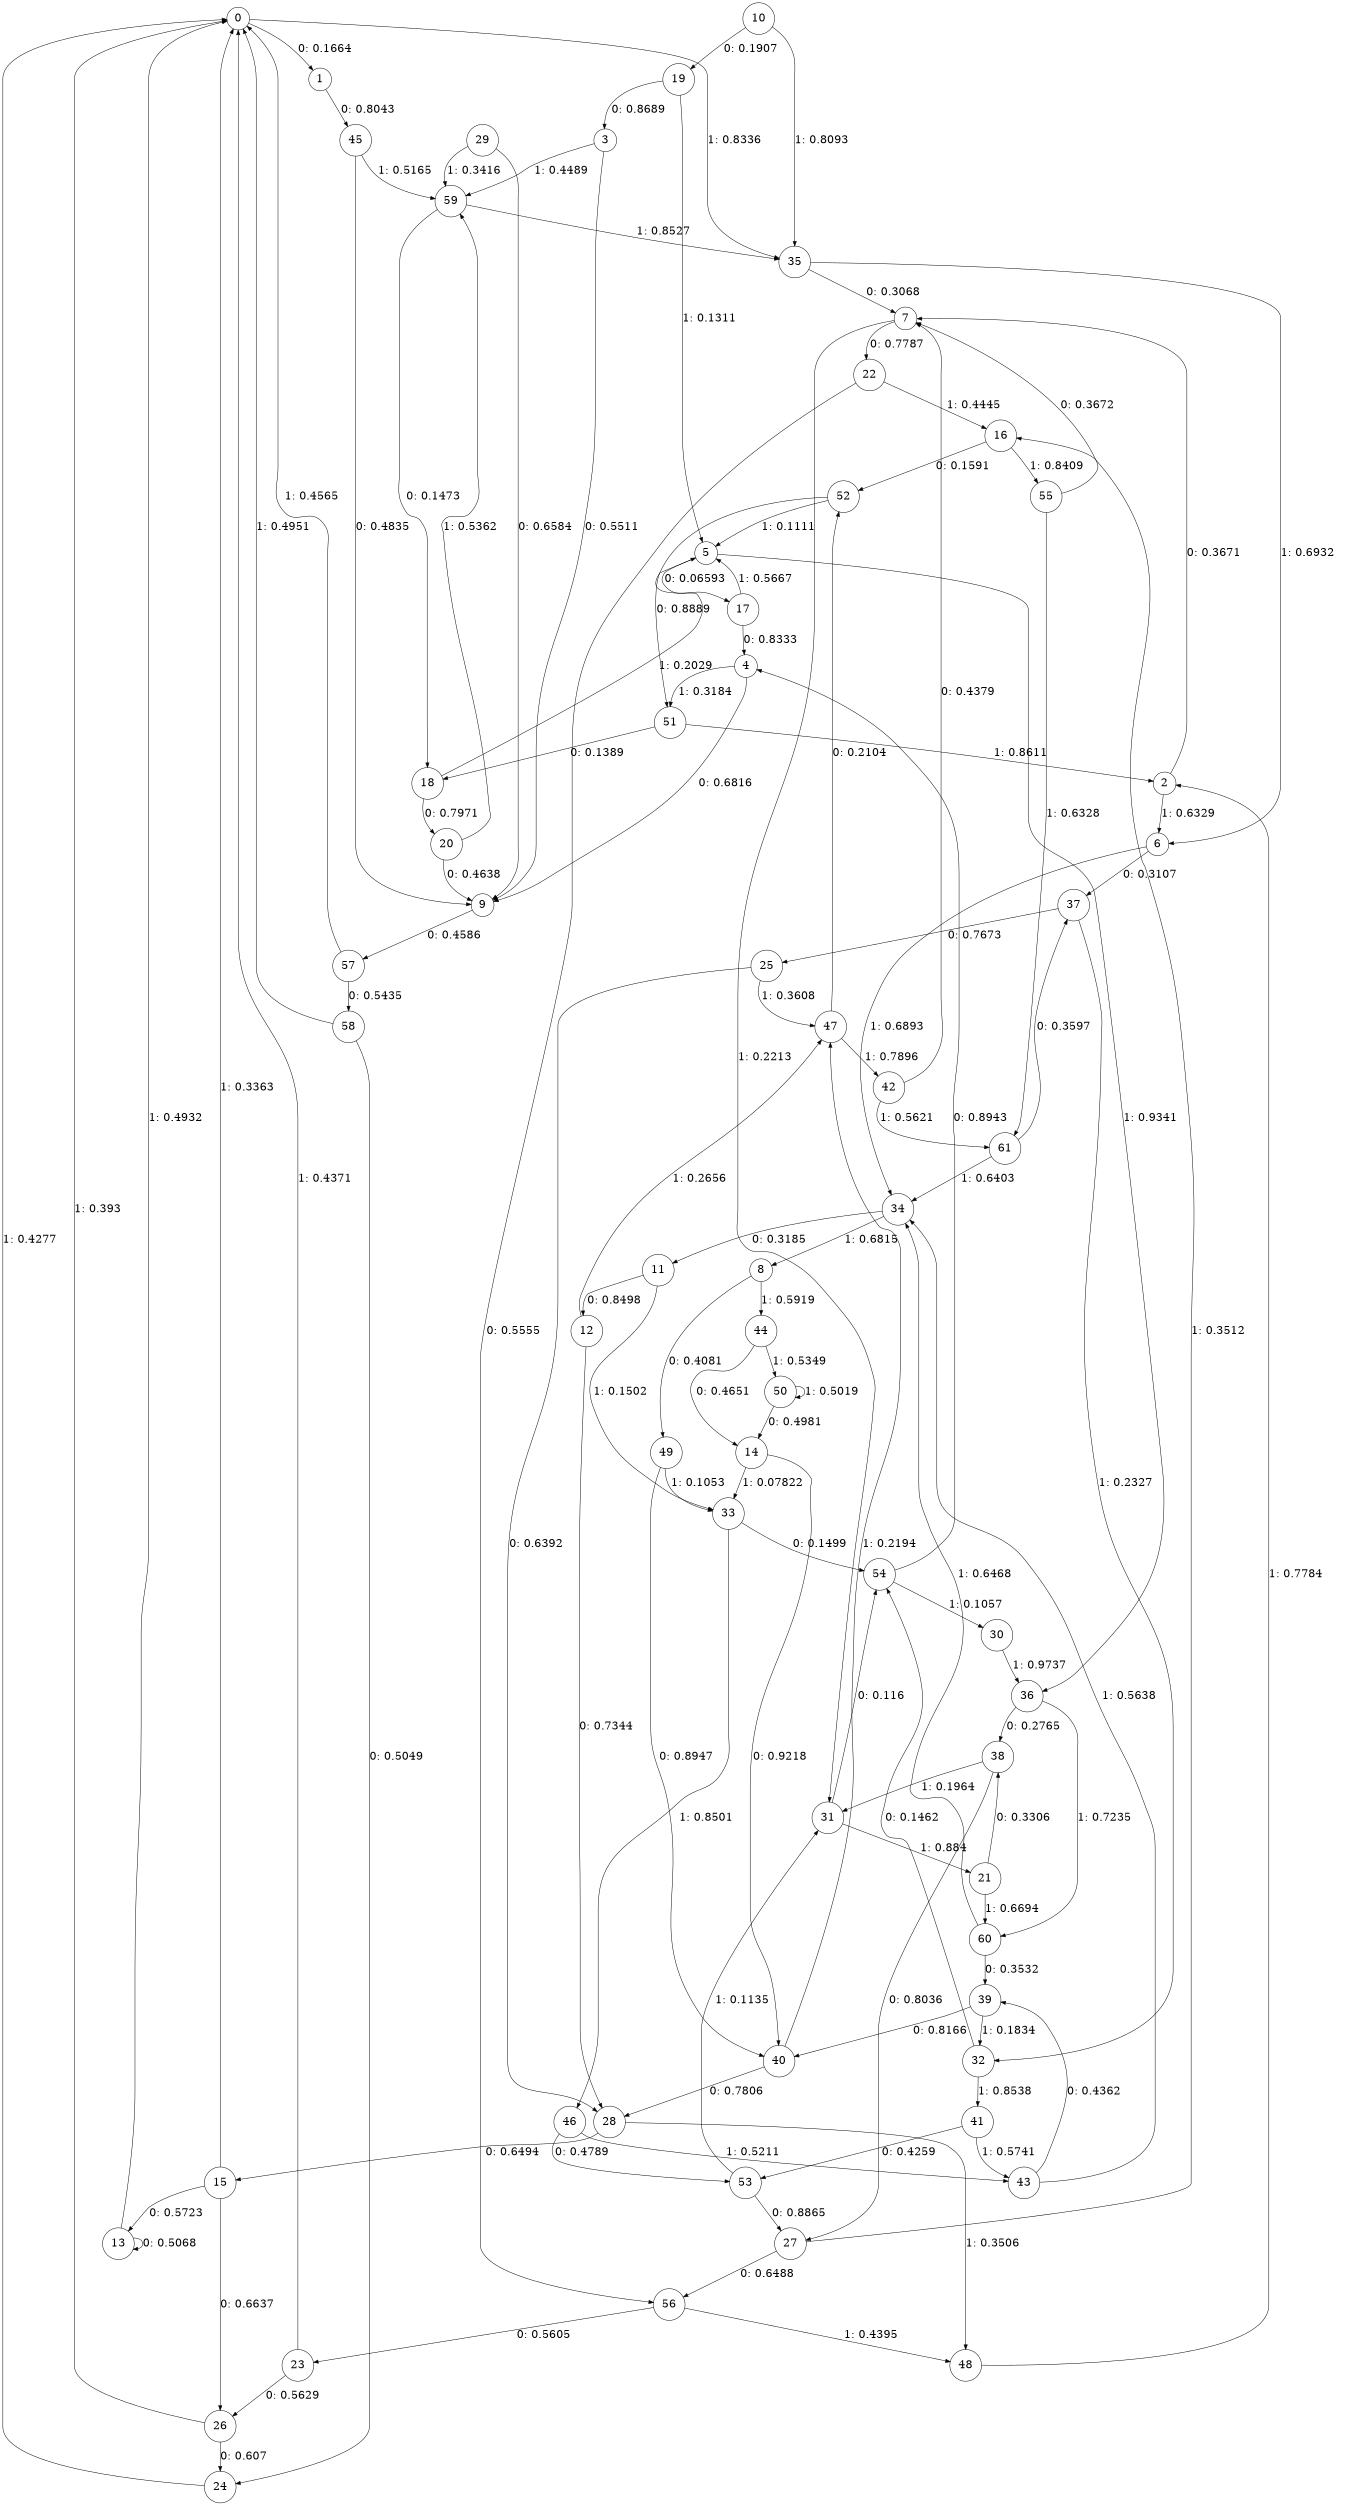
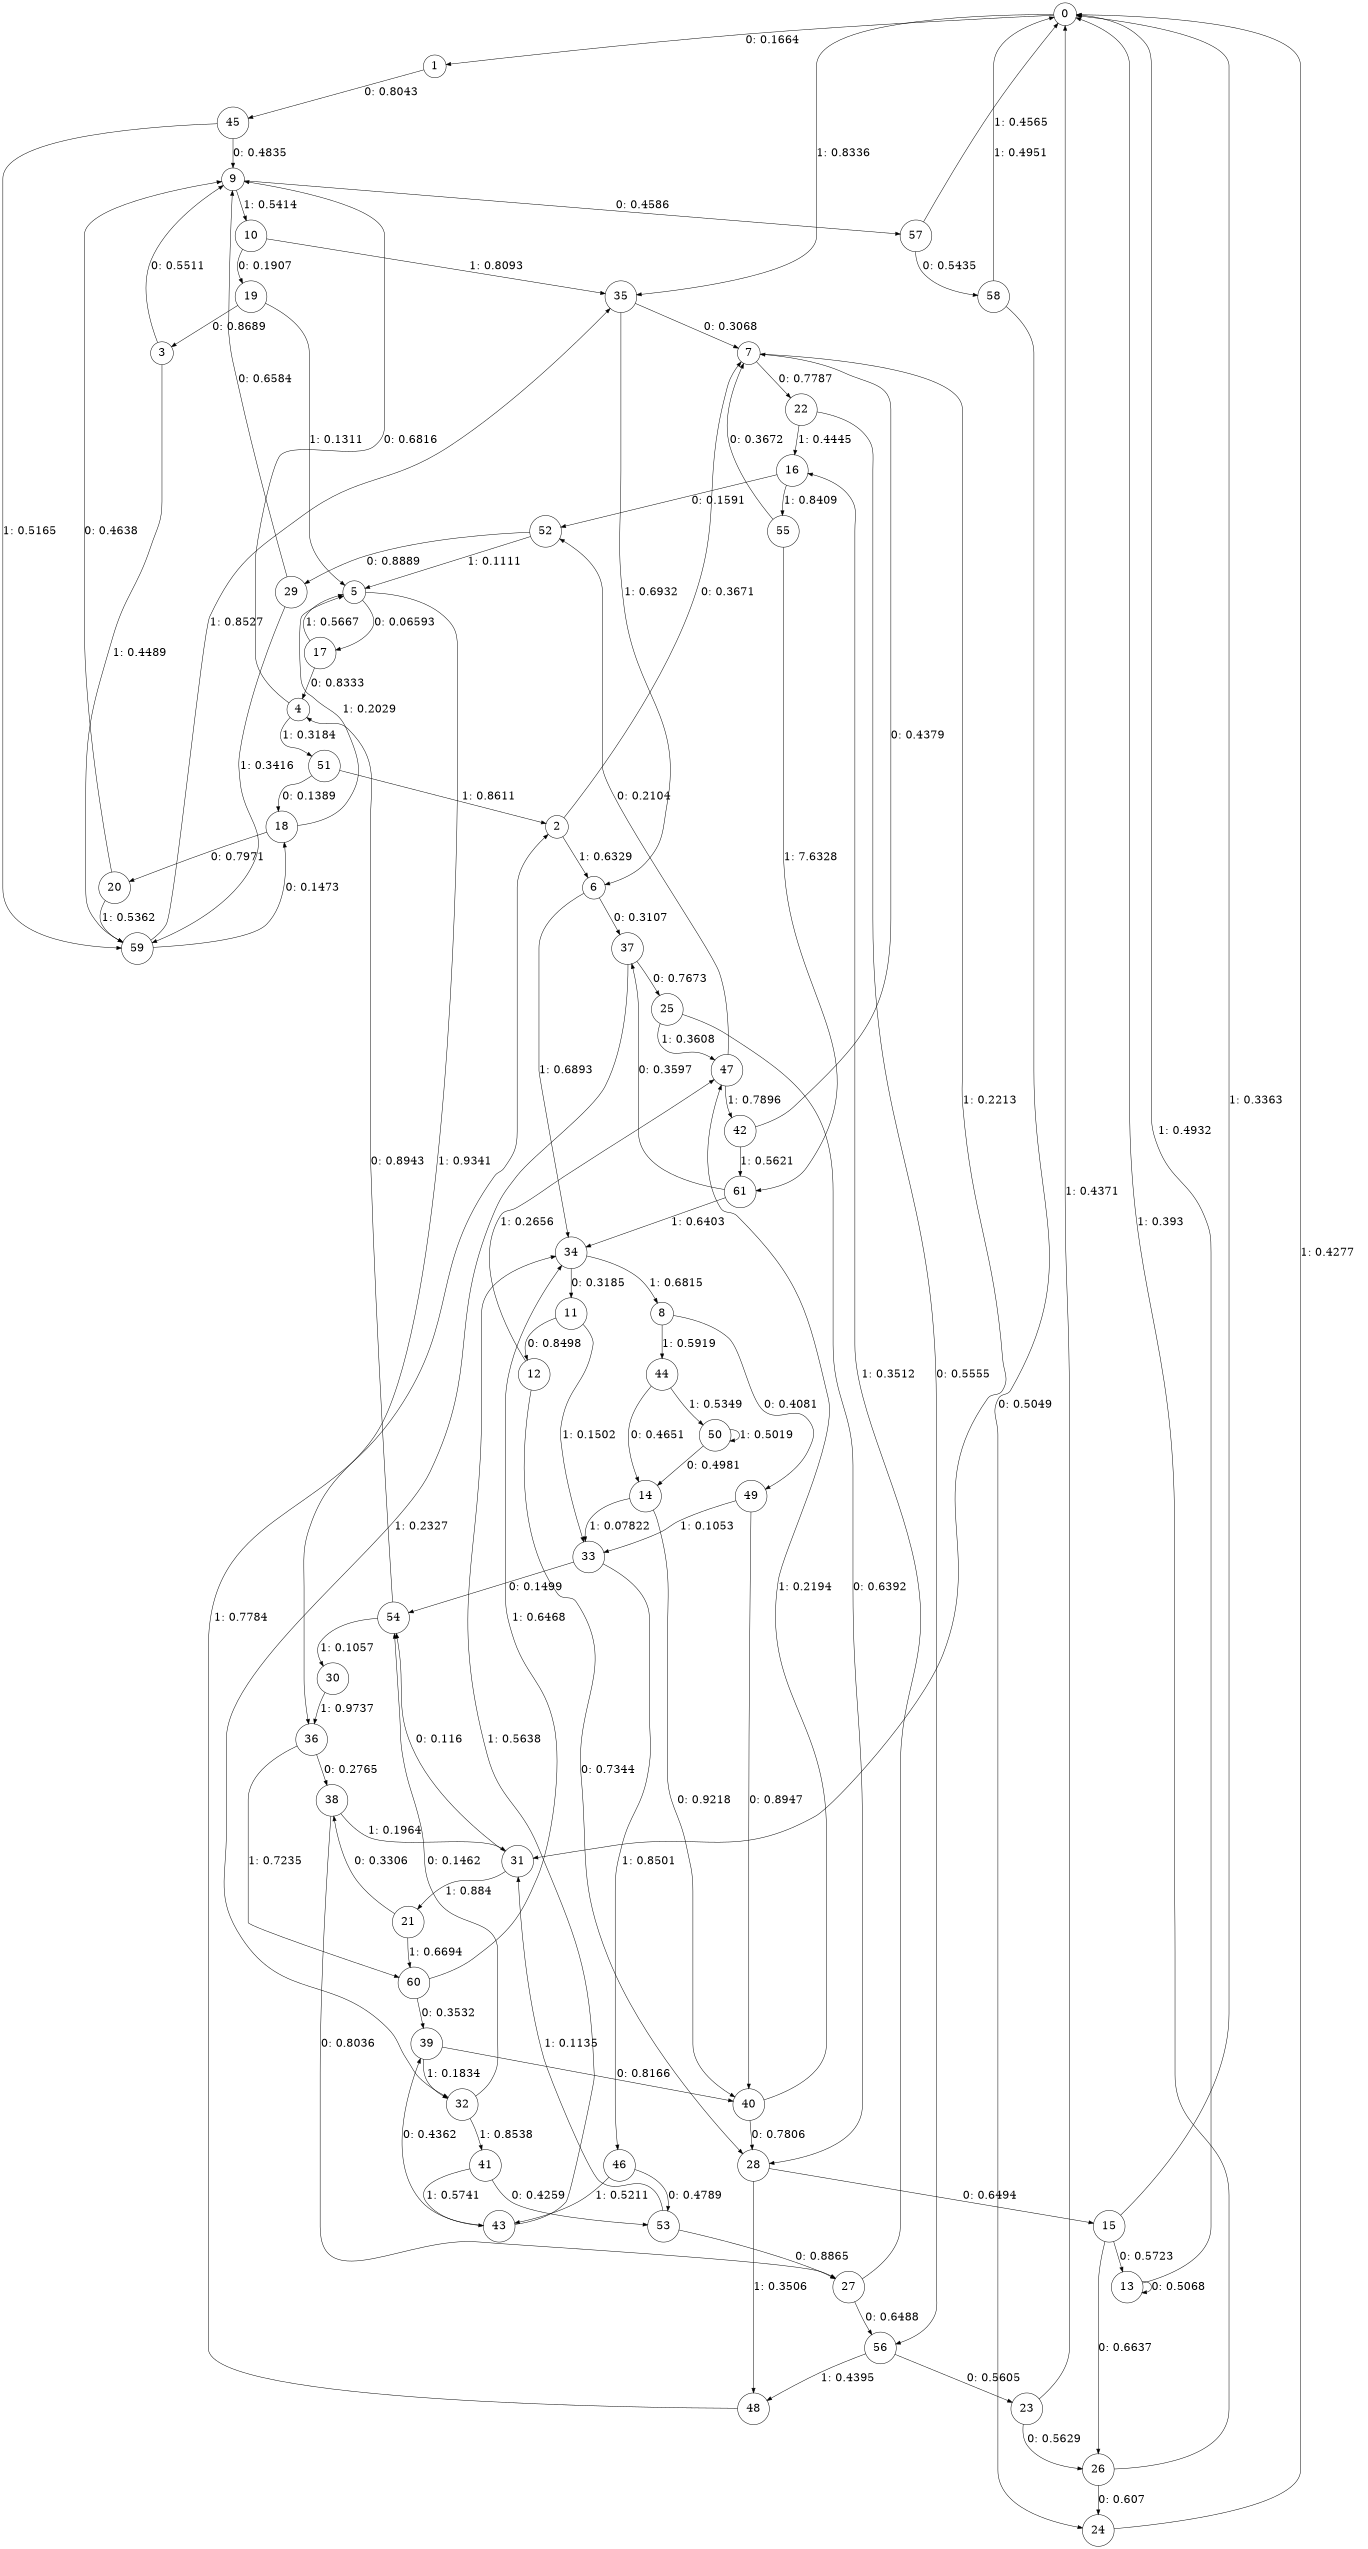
  digraph {
    node [fontsize=24 shape=circle]
    edge [fontsize=24]
    0
    1
    35
    45
    7
    6
    9
    59
    5
    17
    36
    22
    31
    37
    34
    57
    10
    18
    4
    38
    60
    2
    16
    56
    21
    54
    25
    32
    8
    11
    3
    58
    19
    20
    51
    27
    39
    28
    47
    41
    49
    44
    33
    12
    52
    55
    48
    23
    30
    40
    14
    50
    46
    24
    15
    42
    53
    43
    13
    26
    29
    61
    0 -> 1 [label="0: 0.1664   "]
    0 -> 35 [label="1: 0.8336   "]
    1 -> 45 [label="0: 0.8043   "]
    35 -> 7 [label="0: 0.3068   "]
    35 -> 6 [label="1: 0.6932   "]
    45 -> 9 [label="0: 0.4835   "]
    45 -> 59 [label="1: 0.5165   "]
    7 -> 22 [label="0: 0.7787   "]
    7 -> 31 [label="1: 0.2213   "]
    6 -> 37 [label="0: 0.3107   "]
    6 -> 34 [label="1: 0.6893   "]
    9 -> 57 [label="0: 0.4586   "]
+   9 -> 10 [label="1: 0.5414   "]
    59 -> 35 [label="1: 0.8527   "]
    59 -> 18 [label="0: 0.1473   "]
    5 -> 17 [label="0: 0.06593  "]
    5 -> 36 [label="1: 0.9341   "]
    17 -> 5 [label="1: 0.5667   "]
    17 -> 4 [label="0: 0.8333   "]
    36 -> 38 [label="0: 0.2765   "]
    36 -> 60 [label="1: 0.7235   "]
    22 -> 16 [label="1: 0.4445   "]
    22 -> 56 [label="0: 0.5555   "]
    31 -> 21 [label="1: 0.884    "]
    31 -> 54 [label="0: 0.116    "]
    37 -> 25 [label="0: 0.7673   "]
    37 -> 32 [label="1: 0.2327   "]
    34 -> 8 [label="1: 0.6815   "]
    34 -> 11 [label="0: 0.3185   "]
    57 -> 0 [label="1: 0.4565   "]
    57 -> 58 [label="0: 0.5435   "]
    10 -> 35 [label="1: 0.8093   "]
    10 -> 19 [label="0: 0.1907   "]
    18 -> 5 [label="1: 0.2029   "]
    18 -> 20 [label="0: 0.7971   "]
    4 -> 9 [label="0: 0.6816   "]
    4 -> 51 [label="1: 0.3184   "]
    38 -> 31 [label="1: 0.1964   "]
    38 -> 27 [label="0: 0.8036   "]
    60 -> 34 [label="1: 0.6468   "]
    60 -> 39 [label="0: 0.3532   "]
    2 -> 7 [label="0: 0.3671   "]
    2 -> 6 [label="1: 0.6329   "]
    16 -> 52 [label="0: 0.1591   "]
    16 -> 55 [label="1: 0.8409   "]
    56 -> 48 [label="1: 0.4395   "]
    56 -> 23 [label="0: 0.5605   "]
    21 -> 38 [label="0: 0.3306   "]
    21 -> 60 [label="1: 0.6694   "]
    54 -> 4 [label="0: 0.8943   "]
    54 -> 30 [label="1: 0.1057   "]
    25 -> 28 [label="0: 0.6392   "]
    25 -> 47 [label="1: 0.3608   "]
    32 -> 54 [label="0: 0.1462   "]
    32 -> 41 [label="1: 0.8538   "]
    8 -> 49 [label="0: 0.4081   "]
    8 -> 44 [label="1: 0.5919   "]
    11 -> 33 [label="1: 0.1502   "]
    11 -> 12 [label="0: 0.8498   "]
    3 -> 9 [label="0: 0.5511   "]
    3 -> 59 [label="1: 0.4489   "]
    58 -> 0 [label="1: 0.4951   "]
    58 -> 24 [label="0: 0.5049   "]
    19 -> 5 [label="1: 0.1311   "]
    19 -> 3 [label="0: 0.8689   "]
    20 -> 9 [label="0: 0.4638   "]
    20 -> 59 [label="1: 0.5362   "]
    51 -> 18 [label="0: 0.1389   "]
    51 -> 2 [label="1: 0.8611   "]
    27 -> 16 [label="1: 0.3512   "]
    27 -> 56 [label="0: 0.6488   "]
    39 -> 32 [label="1: 0.1834   "]
    39 -> 40 [label="0: 0.8166   "]
    28 -> 48 [label="1: 0.3506   "]
    28 -> 15 [label="0: 0.6494   "]
    47 -> 52 [label="0: 0.2104   "]
    47 -> 42 [label="1: 0.7896   "]
    41 -> 53 [label="0: 0.4259   "]
    41 -> 43 [label="1: 0.5741   "]
    49 -> 33 [label="1: 0.1053   "]
    49 -> 40 [label="0: 0.8947   "]
    44 -> 14 [label="0: 0.4651   "]
    44 -> 50 [label="1: 0.5349   "]
    33 -> 54 [label="0: 0.1499   "]
    33 -> 46 [label="1: 0.8501   "]
    12 -> 28 [label="0: 0.7344   "]
    12 -> 47 [label="1: 0.2656   "]
    52 -> 5 [label="1: 0.1111   "]
-   52 -> 51 [label="0: 0.8889   "]
+   52 -> 29 [label="0: 0.8889   "]
    55 -> 7 [label="0: 0.3672   "]
-   55 -> 61 [label="1: 0.6328   "]
+   55 -> 61 [label="1: 7.6328   "]
    48 -> 2 [label="1: 0.7784   "]
    23 -> 0 [label="1: 0.4371   "]
    23 -> 26 [label="0: 0.5629   "]
    30 -> 36 [label="1: 0.9737   "]
    40 -> 28 [label="0: 0.7806   "]
    40 -> 47 [label="1: 0.2194   "]
    14 -> 33 [label="1: 0.07822  "]
    14 -> 40 [label="0: 0.9218   "]
    50 -> 14 [label="0: 0.4981   "]
    50 -> 50 [label="1: 0.5019   "]
    46 -> 53 [label="0: 0.4789   "]
    46 -> 43 [label="1: 0.5211   "]
    24 -> 0 [label="1: 0.4277   "]
    15 -> 0 [label="1: 0.3363   "]
    15 -> 13 [label="0: 0.5723   "]
    15 -> 26 [label="0: 0.6637   "]
    42 -> 7 [label="0: 0.4379   "]
    42 -> 61 [label="1: 0.5621   "]
    53 -> 31 [label="1: 0.1135   "]
    53 -> 27 [label="0: 0.8865   "]
    43 -> 34 [label="1: 0.5638   "]
    43 -> 39 [label="0: 0.4362   "]
    13 -> 0 [label="1: 0.4932   "]
    13 -> 13 [label="0: 0.5068   "]
    26 -> 0 [label="1: 0.393    "]
    26 -> 24 [label="0: 0.607    "]
    29 -> 9 [label="0: 0.6584   "]
    29 -> 59 [label="1: 0.3416   "]
    61 -> 37 [label="0: 0.3597   "]
    61 -> 34 [label="1: 0.6403   "]
  }
